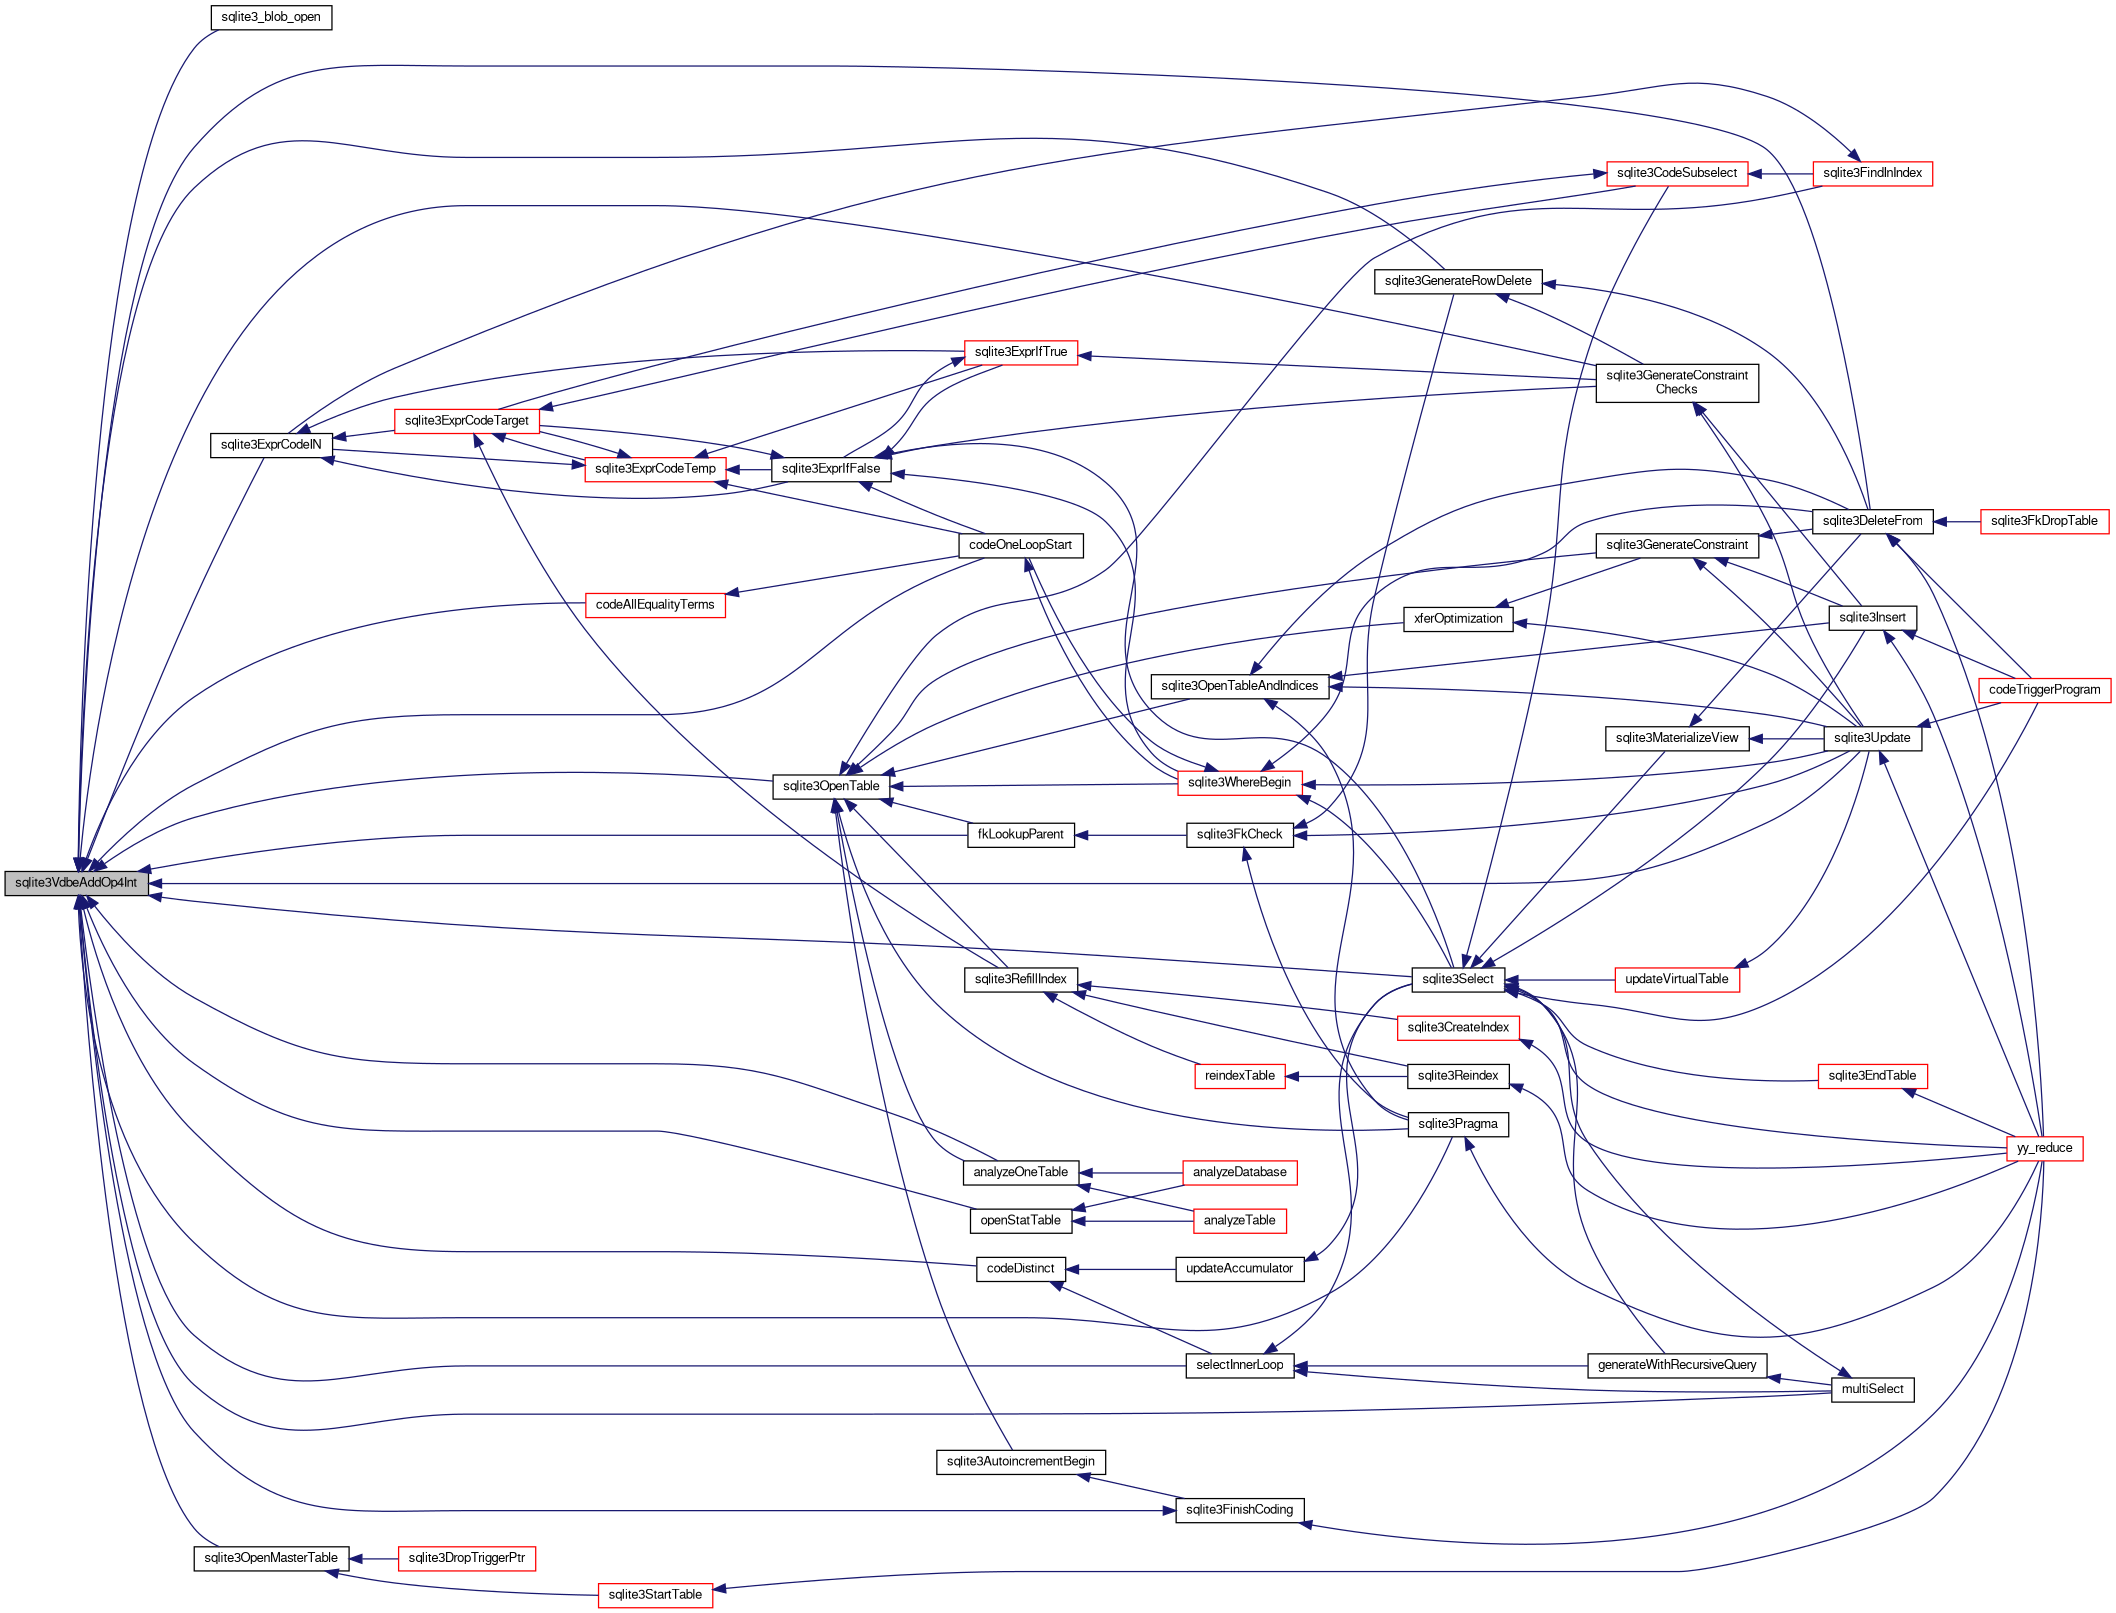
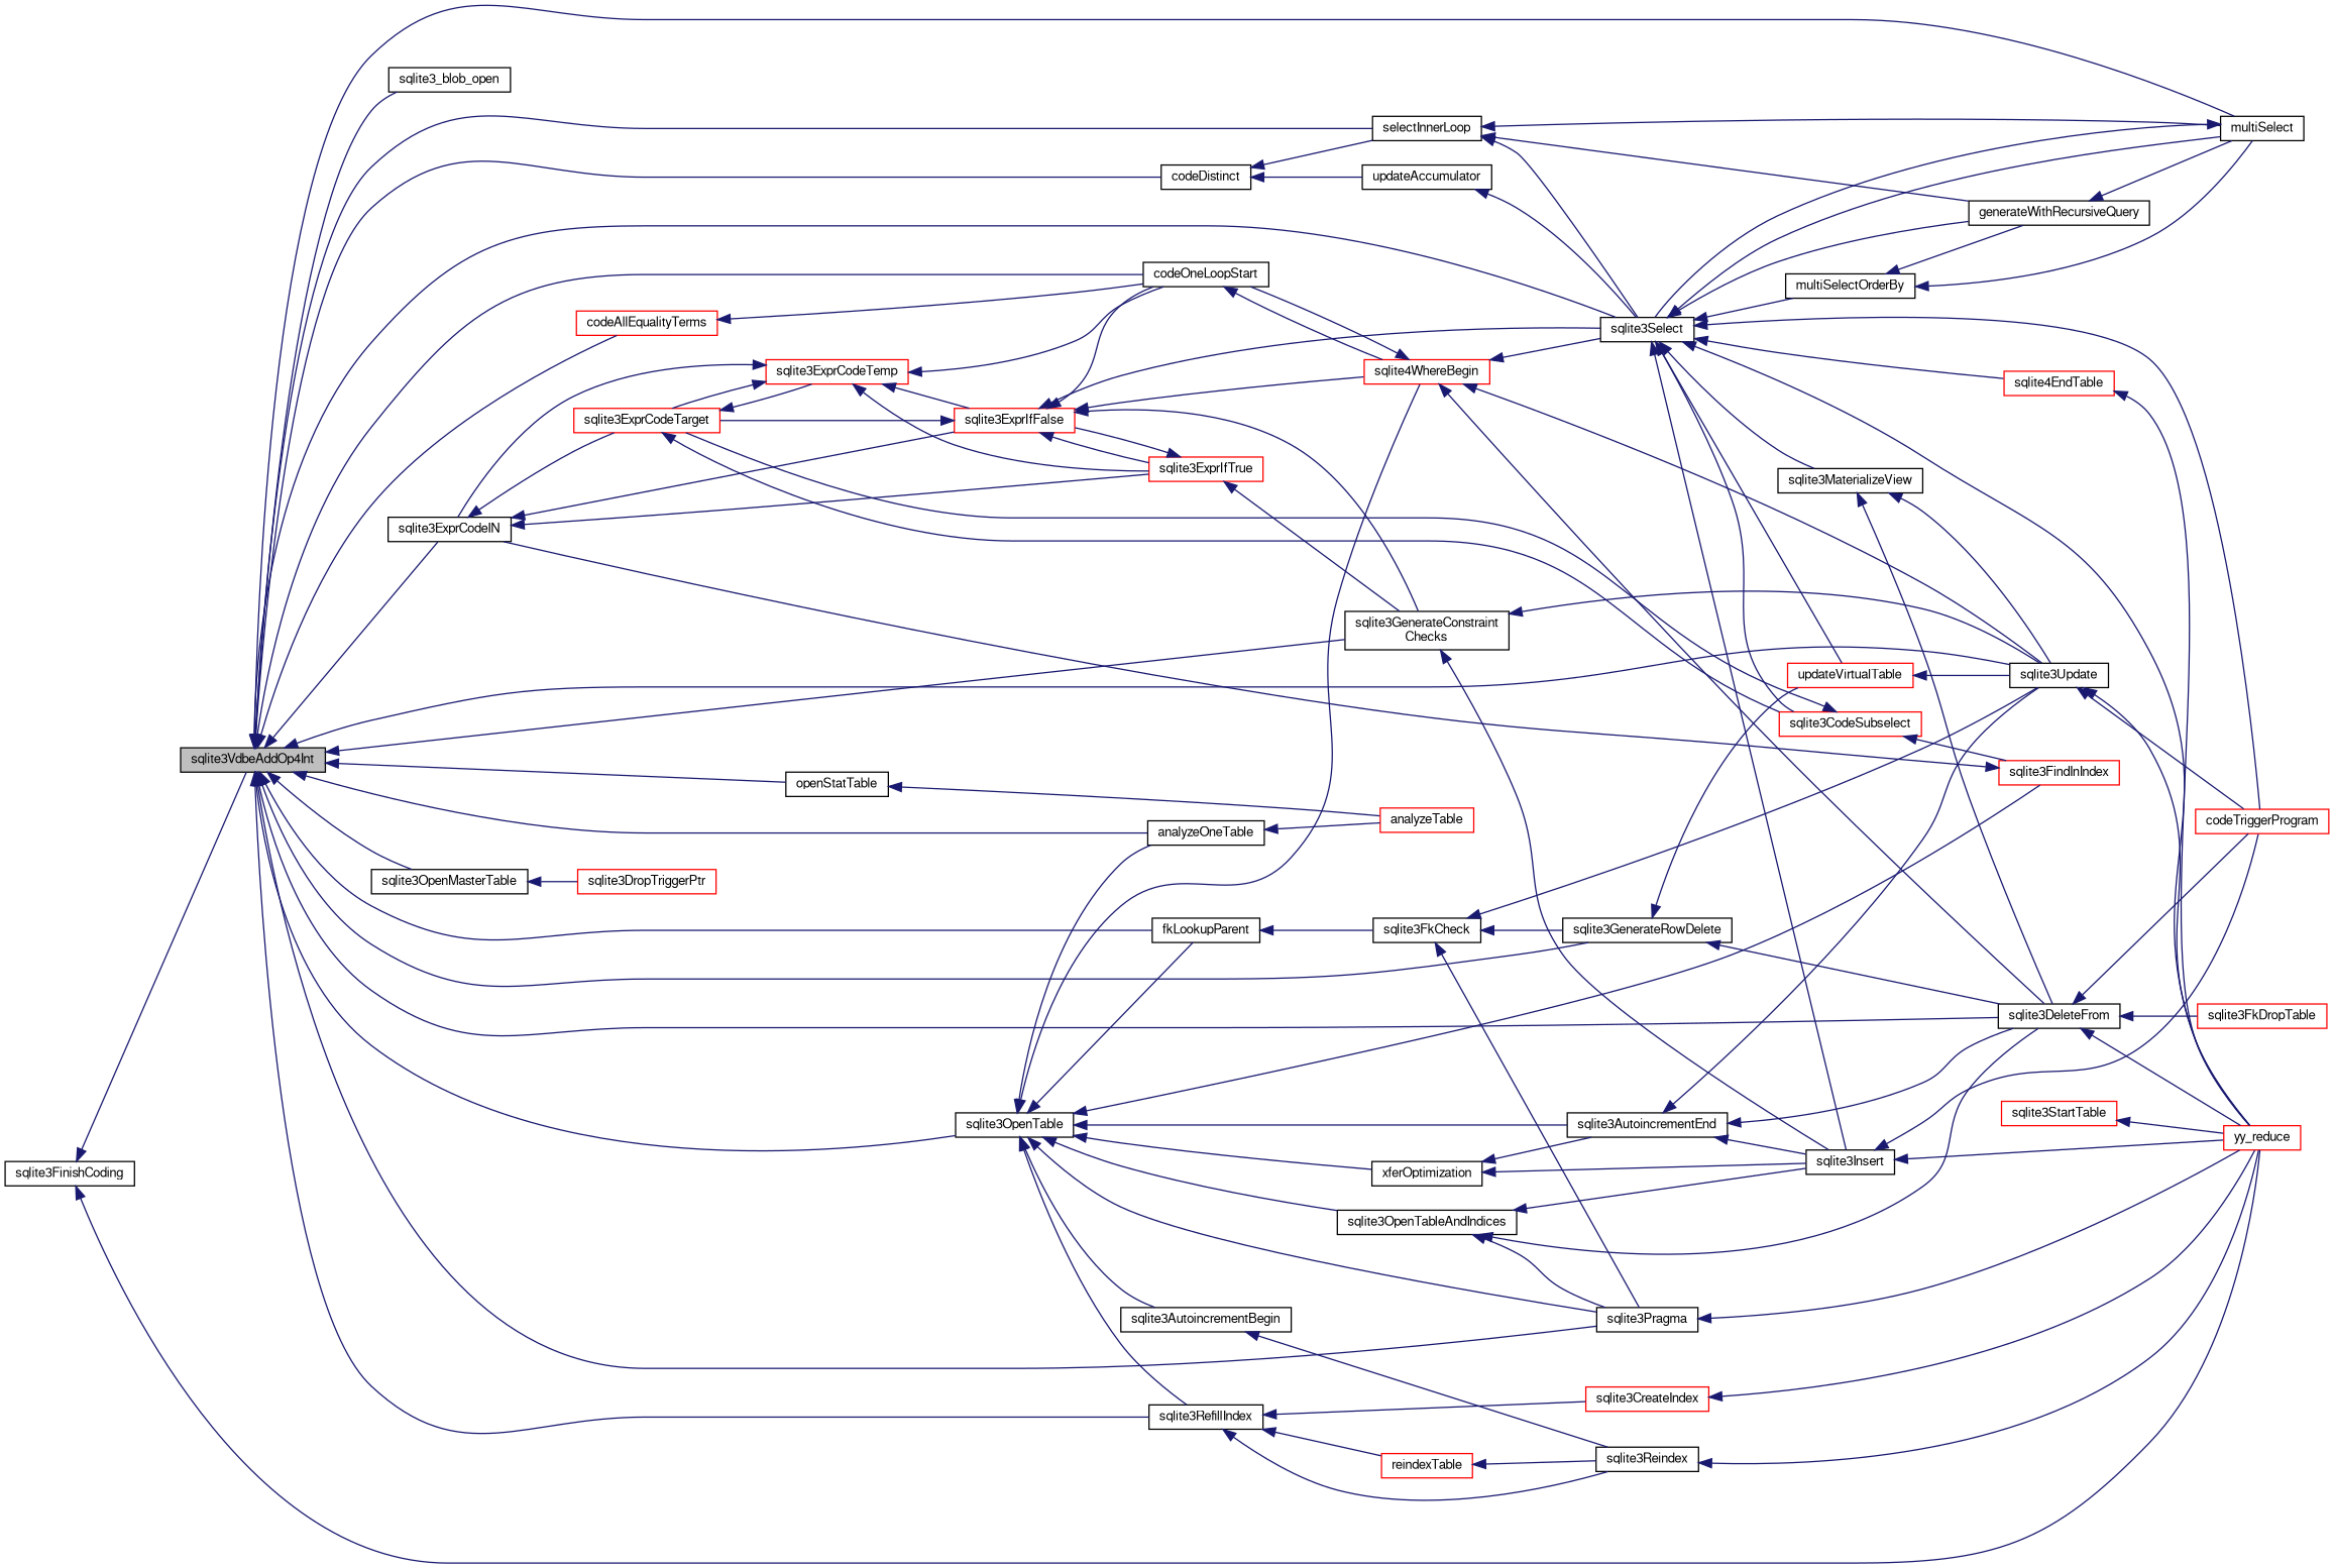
  digraph {
    rankdir=LR
    node [color=black fillcolor=white fontname=FreeSans fontsize=10 shape=record style=filled]
    edge [color=midnightblue dir=back fontname=FreeSans fontsize=10 labelfontname=FreeSans labelfontsize=10 style=solid]
    n1 [fillcolor=grey75 fontcolor=black height=0.2 label=sqlite3VdbeAddOp4Int width=0.4]
    n2 [height=0.2 label=sqlite3_blob_open width=0.4]
    n3 [height=0.2 label=sqlite3ExprCodeIN width=0.4]
    n4 [height=0.2 label="sqlite3GenerateConstraint\lChecks" width=0.4]
    n5 [height=0.2 label=sqlite3Update width=0.4]
    n6 [height=0.2 label=sqlite3Select width=0.4]
    n7 [height=0.2 label=sqlite3DeleteFrom width=0.4]
    n8 [height=0.2 label=multiSelect width=0.4]
    n9 [height=0.2 label=codeOneLoopStart width=0.4]
    n10 [height=0.2 label=openStatTable width=0.4]
    n11 [height=0.2 label=analyzeOneTable width=0.4]
    n12 [height=0.2 label=sqlite3OpenMasterTable width=0.4]
    n13 [height=0.2 label=sqlite3RefillIndex width=0.4]
    n14 [height=0.2 label=sqlite3GenerateRowDelete width=0.4]
    n15 [height=0.2 label=fkLookupParent width=0.4]
    n16 [height=0.2 label=sqlite3OpenTable width=0.4]
    n17 [height=0.2 label=sqlite3Pragma width=0.4]
    n18 [height=0.2 label=codeDistinct width=0.4]
    n19 [height=0.2 label=selectInnerLoop width=0.4]
    n20 [color=red height=0.2 label=codeAllEqualityTerms width=0.4]
    n21 [color=red height=0.2 label=sqlite3ExprCodeTarget width=0.4]
    n22 [color=red height=0.2 label=sqlite3ExprIfTrue width=0.4]
-   n23 [height=0.2 label=sqlite3ExprIfFalse width=0.4]
+   n23 [color=red height=0.2 label=sqlite3ExprIfFalse width=0.4]
    n24 [height=0.2 label=sqlite3Insert width=0.4]
    n25 [color=red height=0.2 label=codeTriggerProgram width=0.4]
    n26 [color=red height=0.2 label=yy_reduce width=0.4]
    n27 [color=red height=0.2 label=sqlite3CodeSubselect width=0.4]
-   n28 [color=red height=0.2 label=sqlite3EndTable width=0.4]
+   n28 [color=red height=0.2 label=sqlite4EndTable width=0.4]
    n29 [height=0.2 label=sqlite3MaterializeView width=0.4]
    n30 [height=0.2 label=generateWithRecursiveQuery width=0.4]
+   n31 [height=0.2 label=multiSelectOrderBy width=0.4]
    n32 [color=red height=0.2 label=updateVirtualTable width=0.4]
    n33 [color=red height=0.2 label=sqlite3FkDropTable width=0.4]
-   n34 [color=red height=0.2 label=sqlite3WhereBegin width=0.4]
-   n35 [color=red height=0.2 label=analyzeDatabase width=0.4]
+   n34 [color=red height=0.2 label=sqlite4WhereBegin width=0.4]
    n36 [color=red height=0.2 label=analyzeTable width=0.4]
    n37 [height=0.2 label=sqlite3FinishCoding width=0.4]
    n38 [color=red height=0.2 label=sqlite3StartTable width=0.4]
    n39 [color=red height=0.2 label=sqlite3DropTriggerPtr width=0.4]
    n40 [color=red height=0.2 label=sqlite3CreateIndex width=0.4]
    n41 [color=red height=0.2 label=reindexTable width=0.4]
    n42 [height=0.2 label=sqlite3Reindex width=0.4]
    n43 [height=0.2 label=sqlite3FkCheck width=0.4]
    n44 [color=red height=0.2 label=sqlite3FindInIndex width=0.4]
    n45 [height=0.2 label=sqlite3AutoincrementBegin width=0.4]
-   n46 [height=0.2 label=sqlite3GenerateConstraint width=0.4]
+   n46 [height=0.2 label=sqlite3AutoincrementEnd width=0.4]
    n47 [height=0.2 label=sqlite3OpenTableAndIndices width=0.4]
    n48 [height=0.2 label=xferOptimization width=0.4]
    n49 [height=0.2 label=updateAccumulator width=0.4]
    n50 [color=red height=0.2 label=sqlite3ExprCodeTemp width=0.4]
    n1 -> n2
    n1 -> n3
    n1 -> n4
    n1 -> n5
    n1 -> n6
    n1 -> n7
    n1 -> n8
    n1 -> n9
    n1 -> n10
    n1 -> n11
    n1 -> n12
-   n21 -> n13
+   n1 -> n13
    n1 -> n14
    n1 -> n15
    n1 -> n16
    n1 -> n17
    n1 -> n18
    n1 -> n19
    n1 -> n20
    n3 -> n21
    n3 -> n22
    n3 -> n23
    n4 -> n5
    n4 -> n24
    n5 -> n25
    n5 -> n26
+   n6 -> n8
    n6 -> n24
    n6 -> n25
    n6 -> n26
    n6 -> n27
    n6 -> n28
    n6 -> n29
    n6 -> n30
+   n6 -> n31
    n6 -> n32
    n7 -> n25
    n7 -> n26
    n7 -> n33
    n8 -> n6
    n9 -> n34
-   n10 -> n35
    n10 -> n36
-   n11 -> n35
    n11 -> n36
-   n12 -> n38
    n12 -> n39
    n13 -> n40
    n13 -> n41
    n13 -> n42
-   n14 -> n4
+   n14 -> n32
    n14 -> n7
    n15 -> n43
    n16 -> n11
    n16 -> n13
    n16 -> n15
    n16 -> n17
    n16 -> n34
    n16 -> n44
    n16 -> n45
    n16 -> n46
    n16 -> n47
    n16 -> n48
    n17 -> n26
    n18 -> n19
    n18 -> n49
    n19 -> n6
    n19 -> n8
    n19 -> n30
    n20 -> n9
    n21 -> n27
    n21 -> n50
    n22 -> n4
    n22 -> n23
    n23 -> n4
    n23 -> n6
    n23 -> n9
    n23 -> n21
    n23 -> n22
    n23 -> n34
    n24 -> n25
    n24 -> n26
    n27 -> n21
    n27 -> n44
    n28 -> n26
    n29 -> n5
    n29 -> n7
    n30 -> n8
+   n31 -> n8
+   n31 -> n30
    n32 -> n5
    n34 -> n5
    n34 -> n6
    n34 -> n7
    n34 -> n9
    n37 -> n1
    n37 -> n26
    n38 -> n26
    n40 -> n26
    n41 -> n42
    n42 -> n26
    n43 -> n5
    n43 -> n14
    n43 -> n17
    n44 -> n3
-   n45 -> n37
+   n45 -> n42
    n46 -> n5
    n46 -> n7
    n46 -> n24
-   n47 -> n5
    n47 -> n7
    n47 -> n17
    n47 -> n24
-   n48 -> n5
+   n48 -> n24
    n48 -> n46
    n49 -> n6
    n50 -> n3
    n50 -> n9
    n50 -> n21
    n50 -> n22
    n50 -> n23
  }
